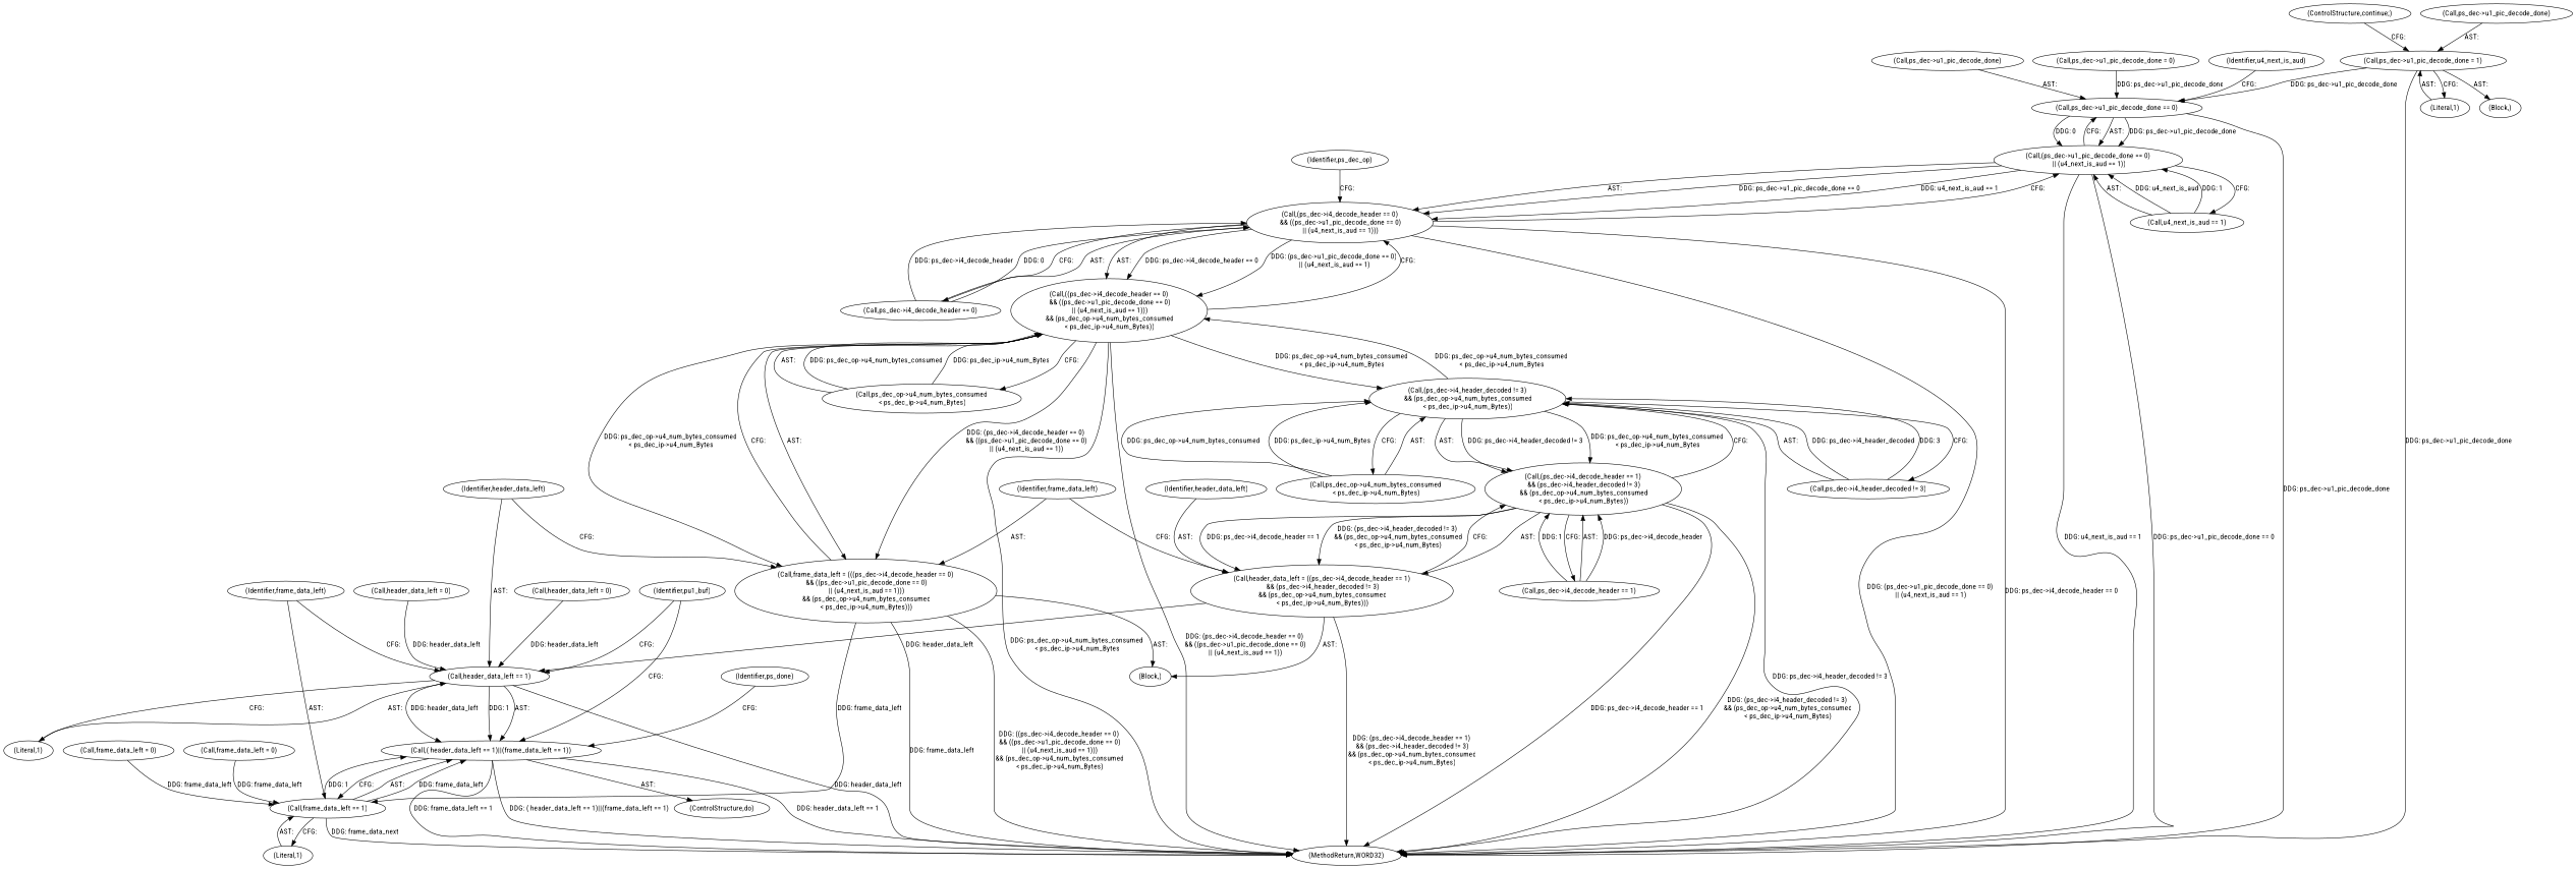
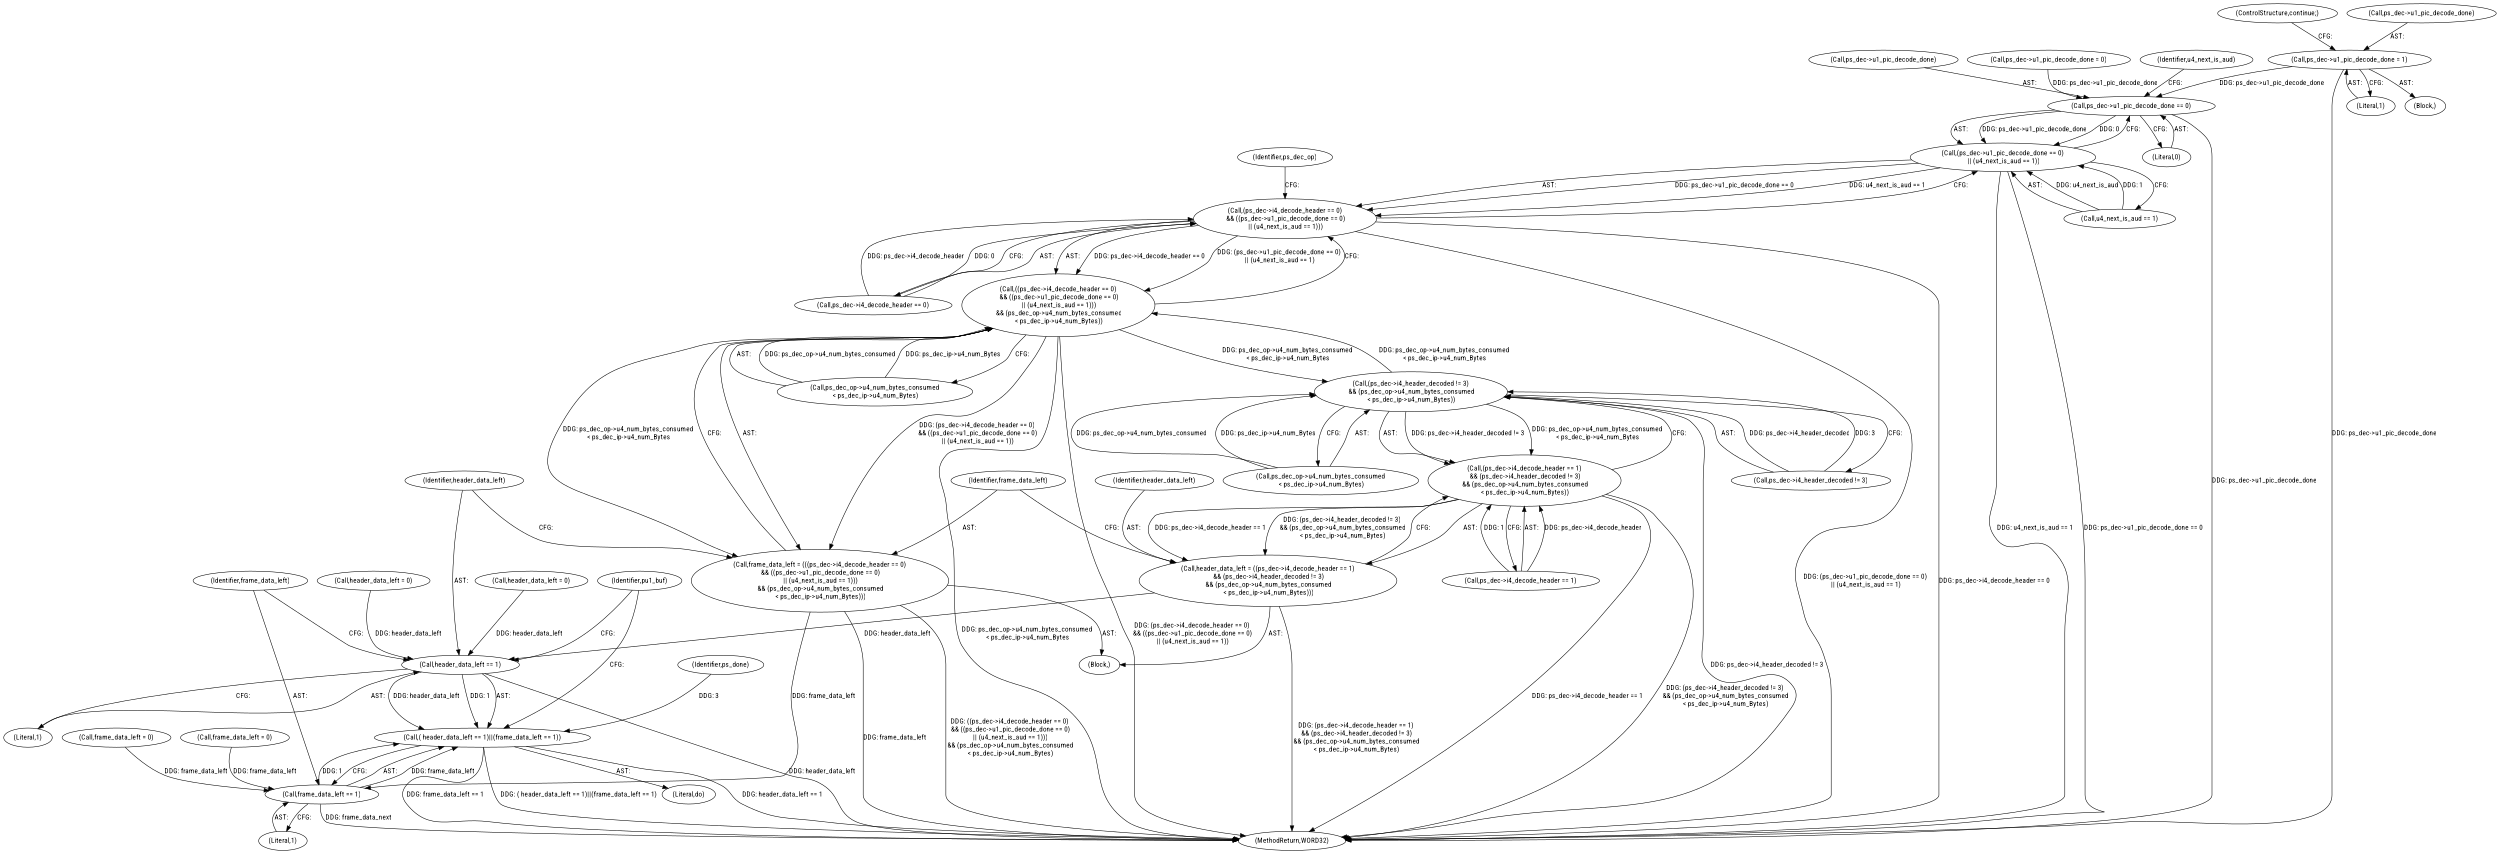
  digraph {
    fontname="Roboto Condensed"
    node [fontname="Roboto Condensed"]
    edge [fontname="Roboto Condensed"]
    n1 [label="(Call,ps_dec->u1_pic_decode_done = 1)"]
    n2 [label="(Call,ps_dec->u1_pic_decode_done == 0)"]
    n3 [label="(Block,)"]
    n4 [label="(Literal,1)"]
    n5 [label="(MethodReturn,WORD32)"]
    n6 [label="(Call,(ps_dec->u1_pic_decode_done == 0)\n || (u4_next_is_aud == 1))"]
+   n7 [label="(Literal,0)"]
    n8 [label="(Call,(ps_dec->i4_decode_header == 0)\n && ((ps_dec->u1_pic_decode_done == 0)\n || (u4_next_is_aud == 1)))"]
    n9 [label="(Call,u4_next_is_aud == 1)"]
    n10 [label="(Call,((ps_dec->i4_decode_header == 0)\n && ((ps_dec->u1_pic_decode_done == 0)\n || (u4_next_is_aud == 1)))\n && (ps_dec_op->u4_num_bytes_consumed\n < ps_dec_ip->u4_num_Bytes))"]
    n11 [label="(Call,ps_dec->i4_decode_header == 0)"]
    n12 [label="(Call,(ps_dec->i4_header_decoded != 3)\n && (ps_dec_op->u4_num_bytes_consumed\n < ps_dec_ip->u4_num_Bytes))"]
    n13 [label="(Call,frame_data_left = (((ps_dec->i4_decode_header == 0)\n && ((ps_dec->u1_pic_decode_done == 0)\n || (u4_next_is_aud == 1)))\n && (ps_dec_op->u4_num_bytes_consumed\n < ps_dec_ip->u4_num_Bytes)))"]
    n14 [label="(Call,ps_dec_op->u4_num_bytes_consumed\n < ps_dec_ip->u4_num_Bytes)"]
    n15 [label="(Call,(ps_dec->i4_decode_header == 1)\n && (ps_dec->i4_header_decoded != 3)\n && (ps_dec_op->u4_num_bytes_consumed\n < ps_dec_ip->u4_num_Bytes))"]
    n16 [label="(Call,ps_dec->i4_header_decoded != 3)"]
    n17 [label="(Call,ps_dec_op->u4_num_bytes_consumed\n < ps_dec_ip->u4_num_Bytes)"]
    n18 [label="(Block,)"]
    n19 [label="(Call,frame_data_left == 1)"]
    n20 [label="(Call,header_data_left = ((ps_dec->i4_decode_header == 1)\n && (ps_dec->i4_header_decoded != 3)\n && (ps_dec_op->u4_num_bytes_consumed\n < ps_dec_ip->u4_num_Bytes)))"]
    n21 [label="(Call,ps_dec->i4_decode_header == 1)"]
    n22 [label="(Call,header_data_left == 1)"]
    n23 [label="(Call,( header_data_left == 1)||(frame_data_left == 1))"]
    n24 [label="(Literal,1)"]
-   n25 [label="(ControlStructure,do)"]
+   n25 [label="(Literal,do)"]
    n26 [label="(Literal,1)"]
    n27 [label="(Call,ps_dec->u1_pic_decode_done)"]
    n28 [label="(Call,frame_data_left = 0)"]
    n29 [label="(Identifier,ps_done)"]
    n30 [label="(Call,frame_data_left = 0)"]
    n31 [label="(Identifier,frame_data_left)"]
    n32 [label="(ControlStructure,continue;)"]
    n33 [label="(Call,header_data_left = 0)"]
    n34 [label="(Call,ps_dec->u1_pic_decode_done)"]
    n35 [label="(Identifier,header_data_left)"]
    n36 [label="(Call,ps_dec->u1_pic_decode_done = 0)"]
    n37 [label="(Identifier,ps_dec_op)"]
    n38 [label="(Identifier,u4_next_is_aud)"]
    n39 [label="(Identifier,frame_data_left)"]
    n40 [label="(Identifier,pu1_buf)"]
    n41 [label="(Identifier,header_data_left)"]
    n42 [label="(Call,header_data_left = 0)"]
    n1 -> n2 [label="DDG: ps_dec->u1_pic_decode_done"]
    n1 -> n3 [label="AST: "]
    n1 -> n4 [label="CFG: "]
    n1 -> n5 [label="DDG: ps_dec->u1_pic_decode_done"]
    n2 -> n5 [label="DDG: ps_dec->u1_pic_decode_done"]
    n2 -> n6 [label="AST: "]
    n2 -> n6 [label="DDG: ps_dec->u1_pic_decode_done"]
    n2 -> n6 [label="DDG: 0"]
+   n2 -> n7 [label="CFG: "]
    n4 -> n1 [label="AST: "]
    n6 -> n2 [label="CFG: "]
    n6 -> n5 [label="DDG: u4_next_is_aud == 1"]
    n6 -> n5 [label="DDG: ps_dec->u1_pic_decode_done == 0"]
    n6 -> n8 [label="AST: "]
    n6 -> n8 [label="DDG: ps_dec->u1_pic_decode_done == 0"]
    n6 -> n8 [label="DDG: u4_next_is_aud == 1"]
    n6 -> n9 [label="CFG: "]
+   n7 -> n2 [label="AST: "]
    n8 -> n5 [label="DDG: (ps_dec->u1_pic_decode_done == 0)\n || (u4_next_is_aud == 1)"]
    n8 -> n5 [label="DDG: ps_dec->i4_decode_header == 0"]
    n8 -> n6 [label="CFG: "]
    n8 -> n10 [label="AST: "]
    n8 -> n10 [label="DDG: ps_dec->i4_decode_header == 0"]
    n8 -> n10 [label="DDG: (ps_dec->u1_pic_decode_done == 0)\n || (u4_next_is_aud == 1)"]
    n8 -> n11 [label="CFG: "]
    n9 -> n6 [label="AST: "]
    n9 -> n6 [label="DDG: u4_next_is_aud"]
    n9 -> n6 [label="DDG: 1"]
    n10 -> n5 [label="DDG: ps_dec_op->u4_num_bytes_consumed\n < ps_dec_ip->u4_num_Bytes"]
    n10 -> n5 [label="DDG: (ps_dec->i4_decode_header == 0)\n && ((ps_dec->u1_pic_decode_done == 0)\n || (u4_next_is_aud == 1))"]
    n10 -> n8 [label="CFG: "]
    n10 -> n12 [label="DDG: ps_dec_op->u4_num_bytes_consumed\n < ps_dec_ip->u4_num_Bytes"]
    n10 -> n13 [label="AST: "]
    n10 -> n13 [label="DDG: (ps_dec->i4_decode_header == 0)\n && ((ps_dec->u1_pic_decode_done == 0)\n || (u4_next_is_aud == 1))"]
    n10 -> n13 [label="DDG: ps_dec_op->u4_num_bytes_consumed\n < ps_dec_ip->u4_num_Bytes"]
    n10 -> n14 [label="CFG: "]
    n11 -> n8 [label="AST: "]
    n11 -> n8 [label="DDG: ps_dec->i4_decode_header"]
    n11 -> n8 [label="DDG: 0"]
    n12 -> n5 [label="DDG: ps_dec->i4_header_decoded != 3"]
    n12 -> n10 [label="DDG: ps_dec_op->u4_num_bytes_consumed\n < ps_dec_ip->u4_num_Bytes"]
    n12 -> n15 [label="AST: "]
    n12 -> n15 [label="DDG: ps_dec->i4_header_decoded != 3"]
    n12 -> n15 [label="DDG: ps_dec_op->u4_num_bytes_consumed\n < ps_dec_ip->u4_num_Bytes"]
    n12 -> n16 [label="CFG: "]
    n12 -> n17 [label="CFG: "]
    n13 -> n5 [label="DDG: ((ps_dec->i4_decode_header == 0)\n && ((ps_dec->u1_pic_decode_done == 0)\n || (u4_next_is_aud == 1)))\n && (ps_dec_op->u4_num_bytes_consumed\n < ps_dec_ip->u4_num_Bytes)"]
    n13 -> n5 [label="DDG: frame_data_left"]
    n13 -> n10 [label="CFG: "]
    n13 -> n18 [label="AST: "]
    n13 -> n19 [label="DDG: frame_data_left"]
    n14 -> n10 [label="AST: "]
    n14 -> n10 [label="DDG: ps_dec_op->u4_num_bytes_consumed"]
    n14 -> n10 [label="DDG: ps_dec_ip->u4_num_Bytes"]
    n15 -> n5 [label="DDG: ps_dec->i4_decode_header == 1"]
    n15 -> n5 [label="DDG: (ps_dec->i4_header_decoded != 3)\n && (ps_dec_op->u4_num_bytes_consumed\n < ps_dec_ip->u4_num_Bytes)"]
    n15 -> n12 [label="CFG: "]
    n15 -> n20 [label="AST: "]
    n15 -> n20 [label="DDG: ps_dec->i4_decode_header == 1"]
    n15 -> n20 [label="DDG: (ps_dec->i4_header_decoded != 3)\n && (ps_dec_op->u4_num_bytes_consumed\n < ps_dec_ip->u4_num_Bytes)"]
    n15 -> n21 [label="CFG: "]
    n16 -> n12 [label="AST: "]
    n16 -> n12 [label="DDG: ps_dec->i4_header_decoded"]
    n16 -> n12 [label="DDG: 3"]
    n17 -> n12 [label="AST: "]
    n17 -> n12 [label="DDG: ps_dec_op->u4_num_bytes_consumed"]
    n17 -> n12 [label="DDG: ps_dec_ip->u4_num_Bytes"]
    n19 -> n5 [label="DDG: frame_data_next"]
    n19 -> n23 [label="AST: "]
    n19 -> n23 [label="DDG: frame_data_left"]
    n19 -> n23 [label="DDG: 1"]
    n19 -> n26 [label="CFG: "]
    n20 -> n5 [label="DDG: (ps_dec->i4_decode_header == 1)\n && (ps_dec->i4_header_decoded != 3)\n && (ps_dec_op->u4_num_bytes_consumed\n < ps_dec_ip->u4_num_Bytes)"]
    n20 -> n15 [label="CFG: "]
    n20 -> n18 [label="AST: "]
    n20 -> n22 [label="DDG: header_data_left"]
    n21 -> n15 [label="AST: "]
    n21 -> n15 [label="DDG: ps_dec->i4_decode_header"]
    n21 -> n15 [label="DDG: 1"]
    n22 -> n5 [label="DDG: header_data_left"]
    n22 -> n23 [label="AST: "]
    n22 -> n23 [label="DDG: header_data_left"]
    n22 -> n23 [label="DDG: 1"]
    n22 -> n24 [label="CFG: "]
    n23 -> n5 [label="DDG: header_data_left == 1"]
    n23 -> n5 [label="DDG: frame_data_left == 1"]
    n23 -> n5 [label="DDG: ( header_data_left == 1)||(frame_data_left == 1)"]
    n23 -> n19 [label="CFG: "]
    n23 -> n25 [label="AST: "]
    n24 -> n22 [label="AST: "]
    n26 -> n19 [label="AST: "]
    n27 -> n2 [label="AST: "]
    n28 -> n19 [label="DDG: frame_data_left"]
-   n29 -> n23 [label="CFG: "]
+   n29 -> n23 [label="DDG: 3"]
    n30 -> n19 [label="DDG: frame_data_left"]
    n31 -> n13 [label="AST: "]
    n31 -> n20 [label="CFG: "]
    n32 -> n1 [label="CFG: "]
    n33 -> n22 [label="DDG: header_data_left"]
    n34 -> n1 [label="AST: "]
    n35 -> n20 [label="AST: "]
    n36 -> n2 [label="DDG: ps_dec->u1_pic_decode_done"]
    n37 -> n8 [label="CFG: "]
    n38 -> n2 [label="CFG: "]
    n39 -> n19 [label="AST: "]
    n39 -> n22 [label="CFG: "]
    n40 -> n22 [label="CFG: "]
    n40 -> n23 [label="CFG: "]
    n41 -> n13 [label="CFG: "]
    n41 -> n22 [label="AST: "]
    n42 -> n22 [label="DDG: header_data_left"]
  }
